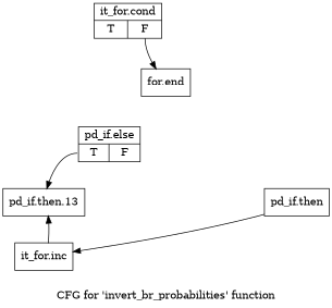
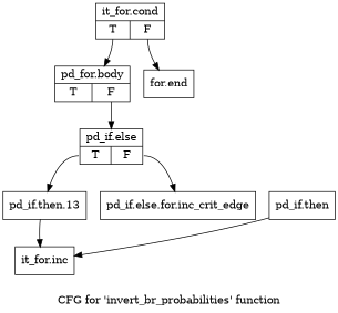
  digraph {
    label="CFG for 'invert_br_probabilities' function"
    node [shape=record]
    edge [tailport=s1]
    n1 [label="{it_for.cond|{<s0>T|<s1>F}}"]
+   n2 [label="{pd_for.body|{<s0>T|<s1>F}}"]
    n3 [label="{for.end}"]
    n4 [label="{pd_if.else|{<s0>T|<s1>F}}"]
    n5 [label="{pd_if.then}"]
    n6 [label="{it_for.inc}"]
    n7 [label="{pd_if.then.13}"]
+   n8 [label="{pd_if.else.for.inc_crit_edge}"]
+   n1 -> n2 [tailport=s0]
    n1 -> n3
+   n2 -> n4
    n4 -> n7 [tailport=s0]
+   n4 -> n8
    n5 -> n6 [tailport=""]
-   n6 -> n7 [tailport=""]
+   n7 -> n6 [tailport=""]
  }
